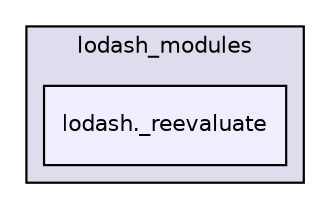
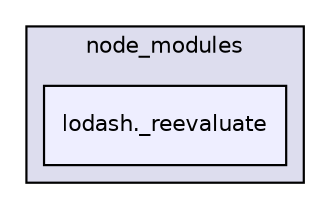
  digraph {
    compound=true
    n1 [fillcolor="#eeeeff" fontname=Helvetica fontsize=10 label="lodash._reevaluate" pencolor=black shape=box style=filled]
    subgraph cluster_1 {
      bgcolor="#ddddee"
      fontname=Helvetica
      fontsize=10
-     label=lodash_modules
+     label=node_modules
      pencolor=black
      n1
    }
  }
